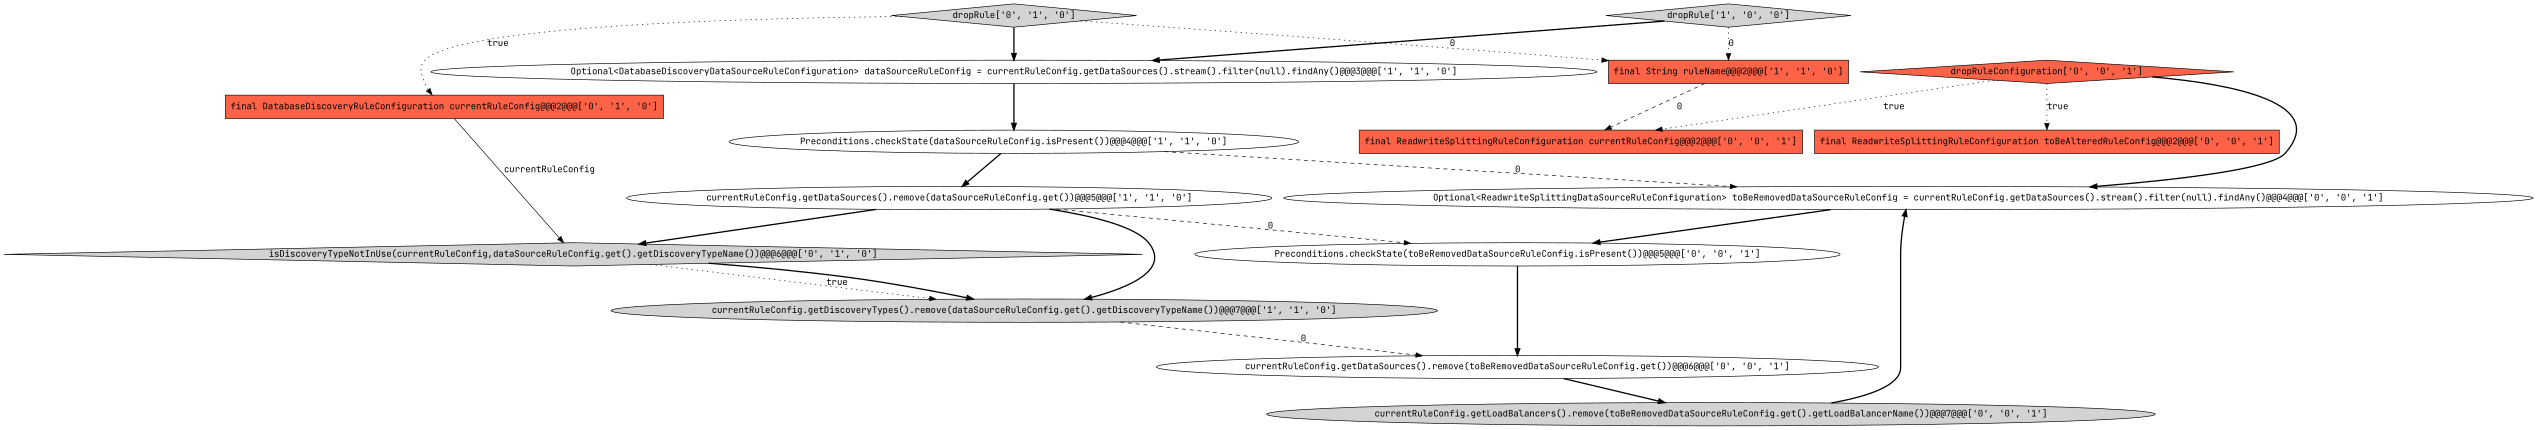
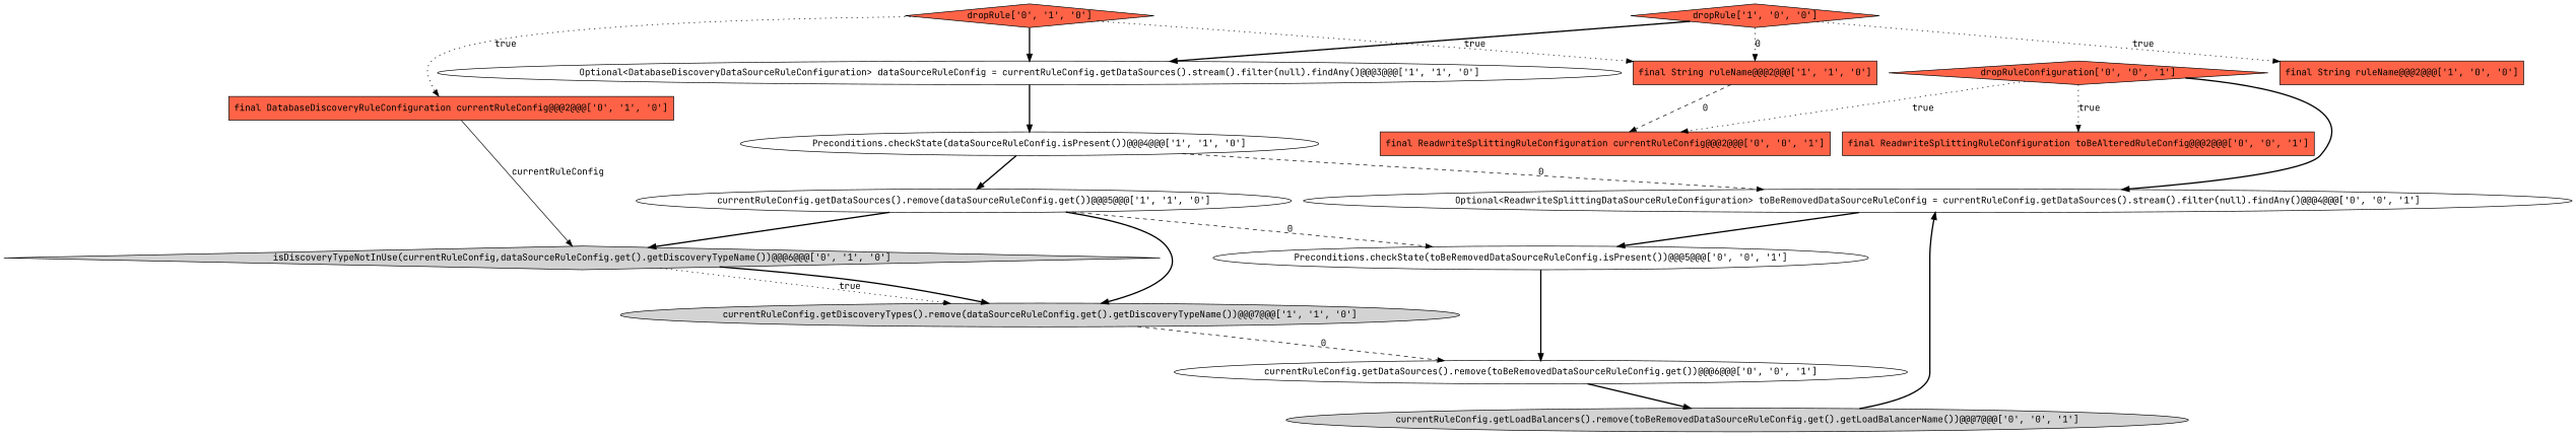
  digraph {
    fontname="JetBrains Mono"
    node [fillcolor=tomato fontname="JetBrains Mono" shape=ellipse style=filled]
    edge [fontname="JetBrains Mono" style=bold]
    n1 [label="final String ruleName@@@2@@@['1', '1', '0']" shape=box]
    n2 [label="final ReadwriteSplittingRuleConfiguration currentRuleConfig@@@2@@@['0', '0', '1']" shape=box]
    n3 [label="final DatabaseDiscoveryRuleConfiguration currentRuleConfig@@@2@@@['0', '1', '0']" shape=box]
    n4 [fillcolor=lightgray label="isDiscoveryTypeNotInUse(currentRuleConfig,dataSourceRuleConfig.get().getDiscoveryTypeName())@@@6@@@['0', '1', '0']" shape=diamond]
    n5 [fillcolor=lightgray label="currentRuleConfig.getDiscoveryTypes().remove(dataSourceRuleConfig.get().getDiscoveryTypeName())@@@7@@@['1', '1', '0']"]
    n6 [label="final ReadwriteSplittingRuleConfiguration toBeAlteredRuleConfig@@@2@@@['0', '0', '1']" shape=box]
+   n7 [label="final String ruleName@@@2@@@['1', '0', '0']" shape=box]
    n8 [fillcolor=white label="Preconditions.checkState(toBeRemovedDataSourceRuleConfig.isPresent())@@@5@@@['0', '0', '1']"]
    n9 [fillcolor=white label="currentRuleConfig.getDataSources().remove(toBeRemovedDataSourceRuleConfig.get())@@@6@@@['0', '0', '1']"]
    n10 [fillcolor=lightgray label="currentRuleConfig.getLoadBalancers().remove(toBeRemovedDataSourceRuleConfig.get().getLoadBalancerName())@@@7@@@['0', '0', '1']"]
    n11 [label="dropRuleConfiguration['0', '0', '1']" shape=diamond]
    n12 [fillcolor=white label="Optional<ReadwriteSplittingDataSourceRuleConfiguration> toBeRemovedDataSourceRuleConfig = currentRuleConfig.getDataSources().stream().filter(null).findAny()@@@4@@@['0', '0', '1']"]
-   n13 [fillcolor=lightgray label="dropRule['1', '0', '0']" shape=diamond]
+   n13 [label="dropRule['1', '0', '0']" shape=diamond]
    n14 [fillcolor=white label="Optional<DatabaseDiscoveryDataSourceRuleConfiguration> dataSourceRuleConfig = currentRuleConfig.getDataSources().stream().filter(null).findAny()@@@3@@@['1', '1', '0']"]
    n15 [fillcolor=white label="Preconditions.checkState(dataSourceRuleConfig.isPresent())@@@4@@@['1', '1', '0']"]
    n16 [fillcolor=white label="currentRuleConfig.getDataSources().remove(dataSourceRuleConfig.get())@@@5@@@['1', '1', '0']"]
-   n17 [fillcolor=lightgray label="dropRule['0', '1', '0']" shape=diamond]
+   n17 [label="dropRule['0', '1', '0']" shape=diamond]
    n1 -> n2 [label=0 style=dashed]
    n3 -> n4 [label=currentRuleConfig style=solid]
    n4 -> n5 [label=true style=dotted]
    n4 -> n5
    n5 -> n9 [label=0 style=dashed]
    n8 -> n9
    n9 -> n10
    n10 -> n12
    n11 -> n2 [label=true style=dotted]
    n11 -> n6 [label=true style=dotted]
    n11 -> n12
    n12 -> n8
    n13 -> n1 [label=0 style=dotted]
+   n13 -> n7 [label=true style=dotted]
    n13 -> n14
    n14 -> n15
    n15 -> n12 [label=0 style=dashed]
    n15 -> n16
    n16 -> n4
    n16 -> n5
    n16 -> n8 [label=0 style=dashed]
-   n17 -> n1 [label=0 style=dotted]
+   n17 -> n1 [label=true style=dotted]
    n17 -> n3 [label=true style=dotted]
    n17 -> n14
  }
